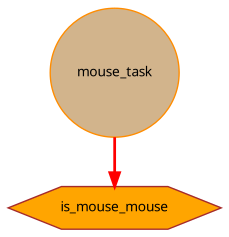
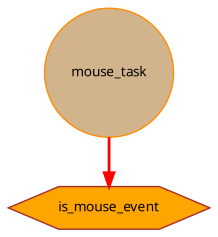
  digraph {
    rankdir=TB
    node [fontname="FreeSans.ttf" fontsize=10 style=filled]
    n1 [color=darkorange fillcolor=tan fontcolor=black height=0.2 label=mouse_task shape=circle width=0.4]
-   n2 [color=brown fillcolor=orange height=0.2 label=is_mouse_mouse shape=hexagon width=0.4]
+   n2 [color=brown fillcolor=orange height=0.2 label=is_mouse_event shape=hexagon width=0.4]
    n1 -> n2 [color=red fontname="FreeSans.ttf" fontsize=10 labelfontname="FreeSans.ttf" labelfontsize=10 style=bold]
  }
